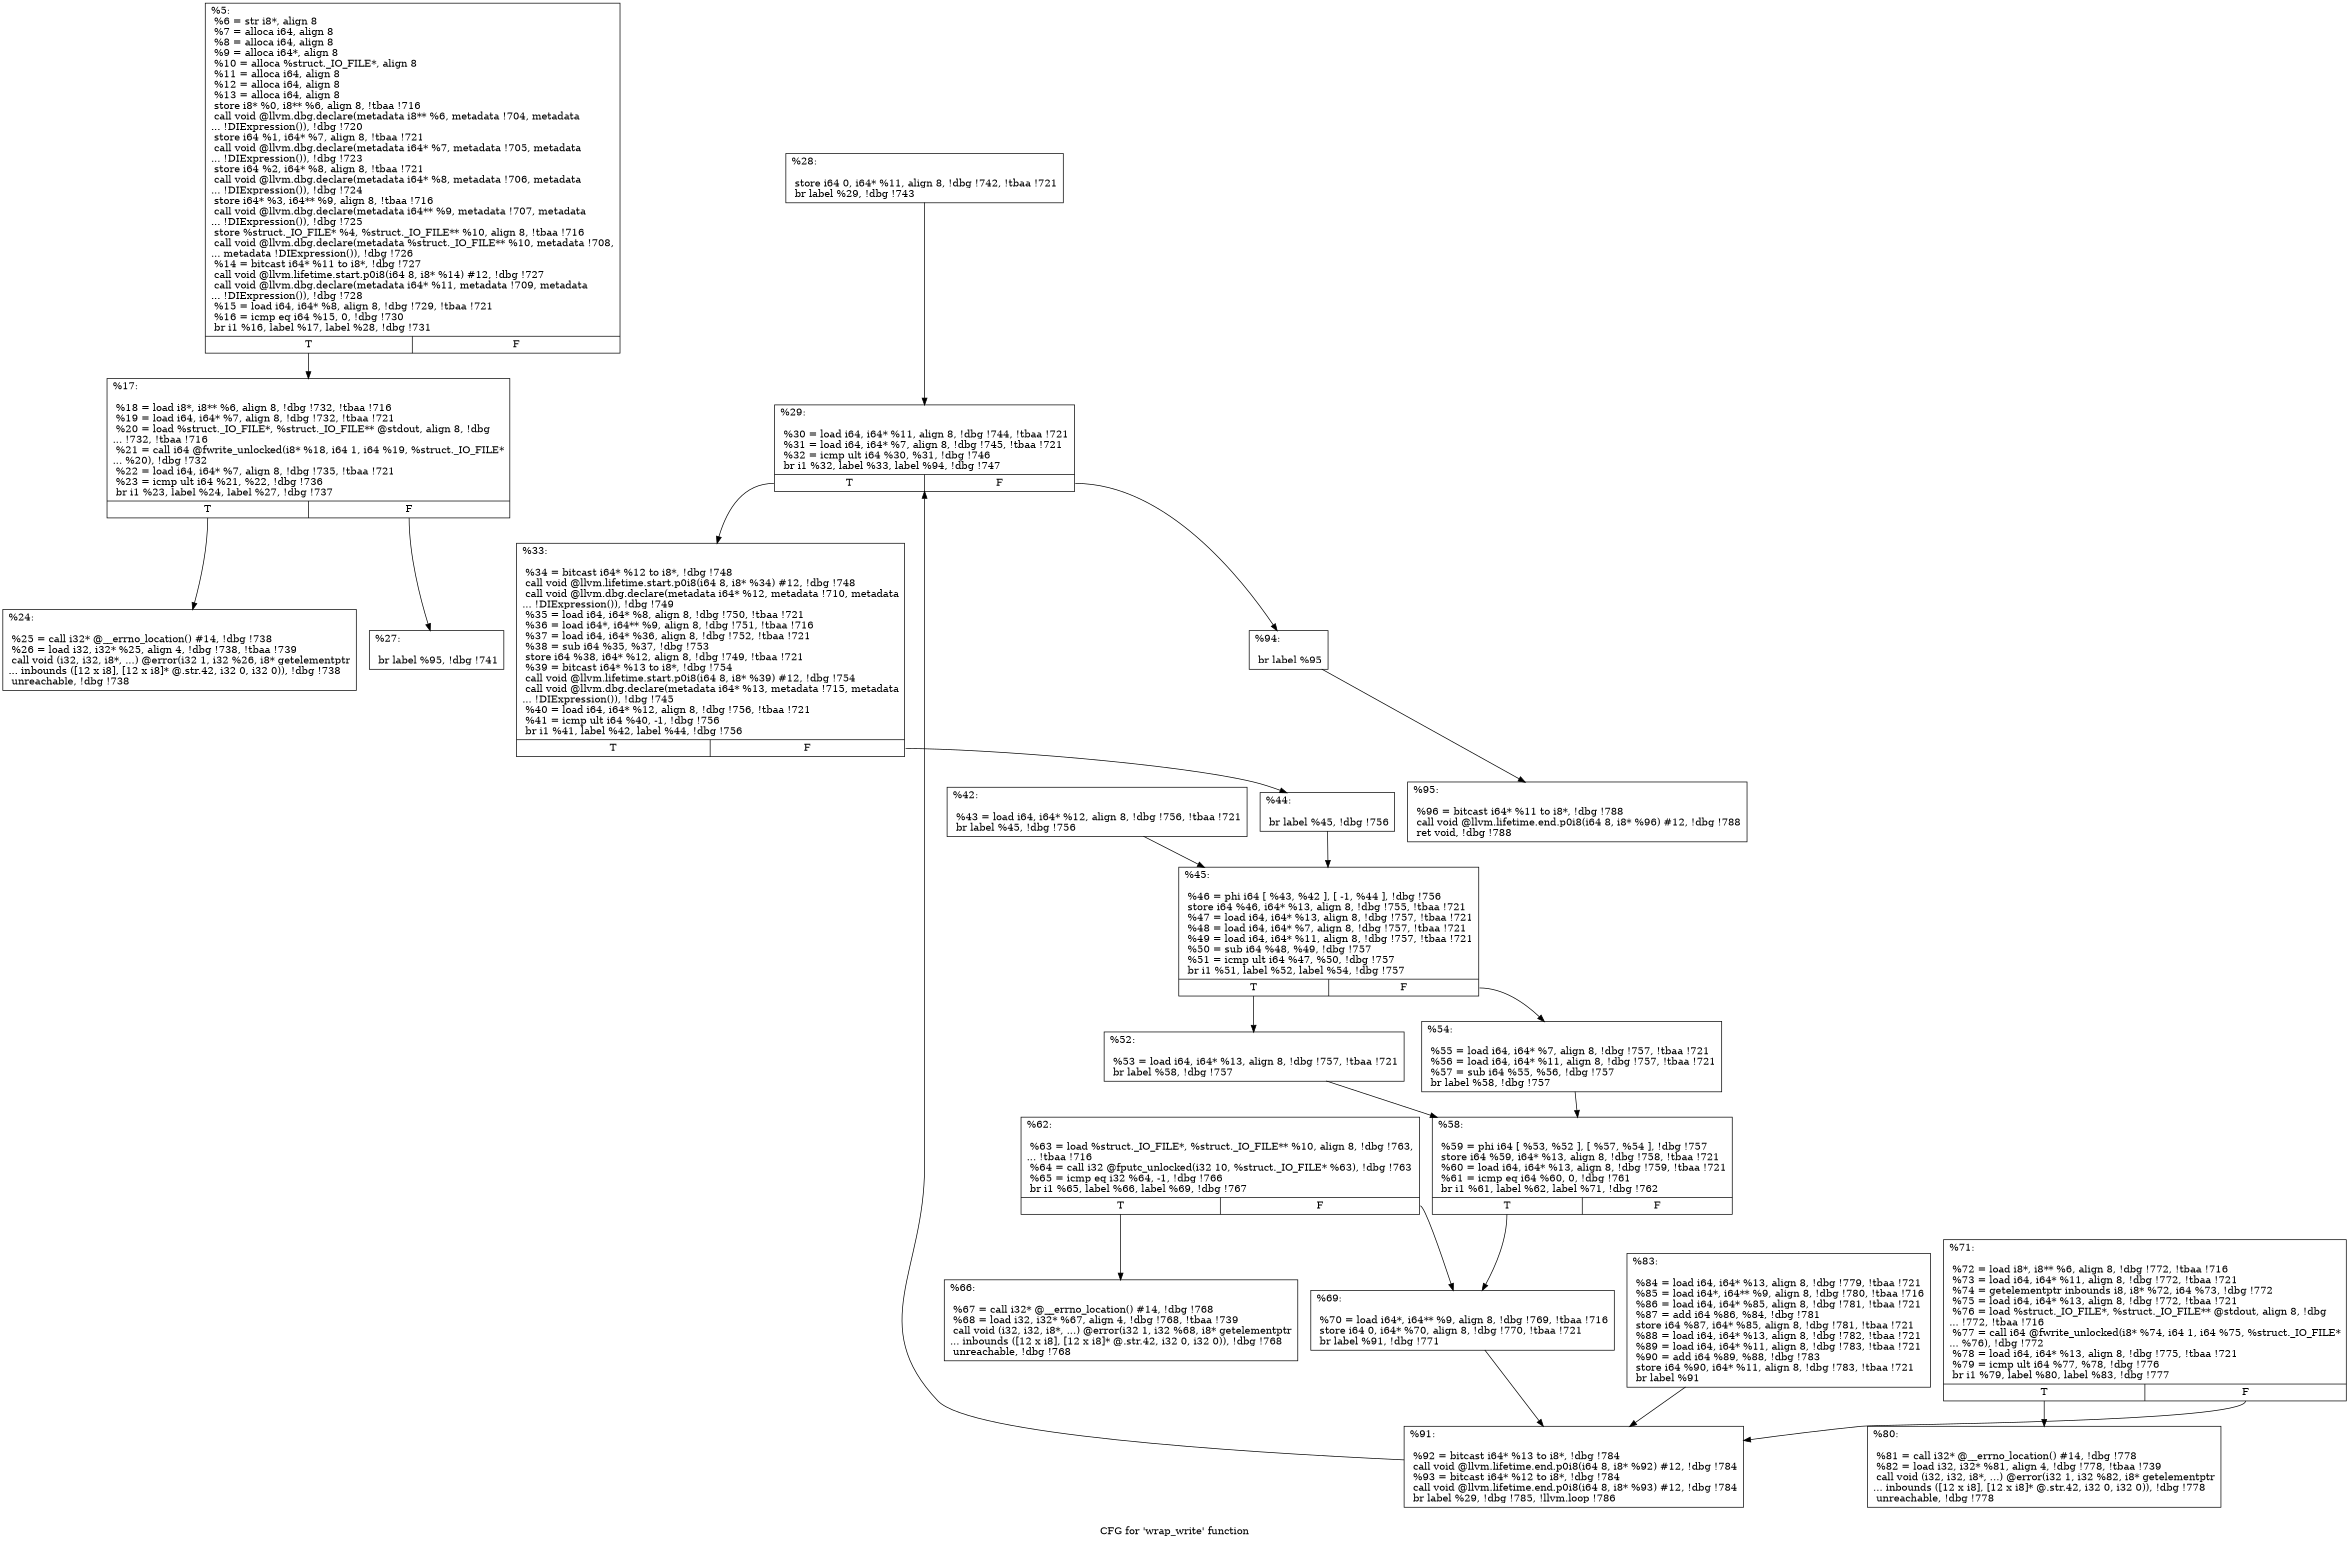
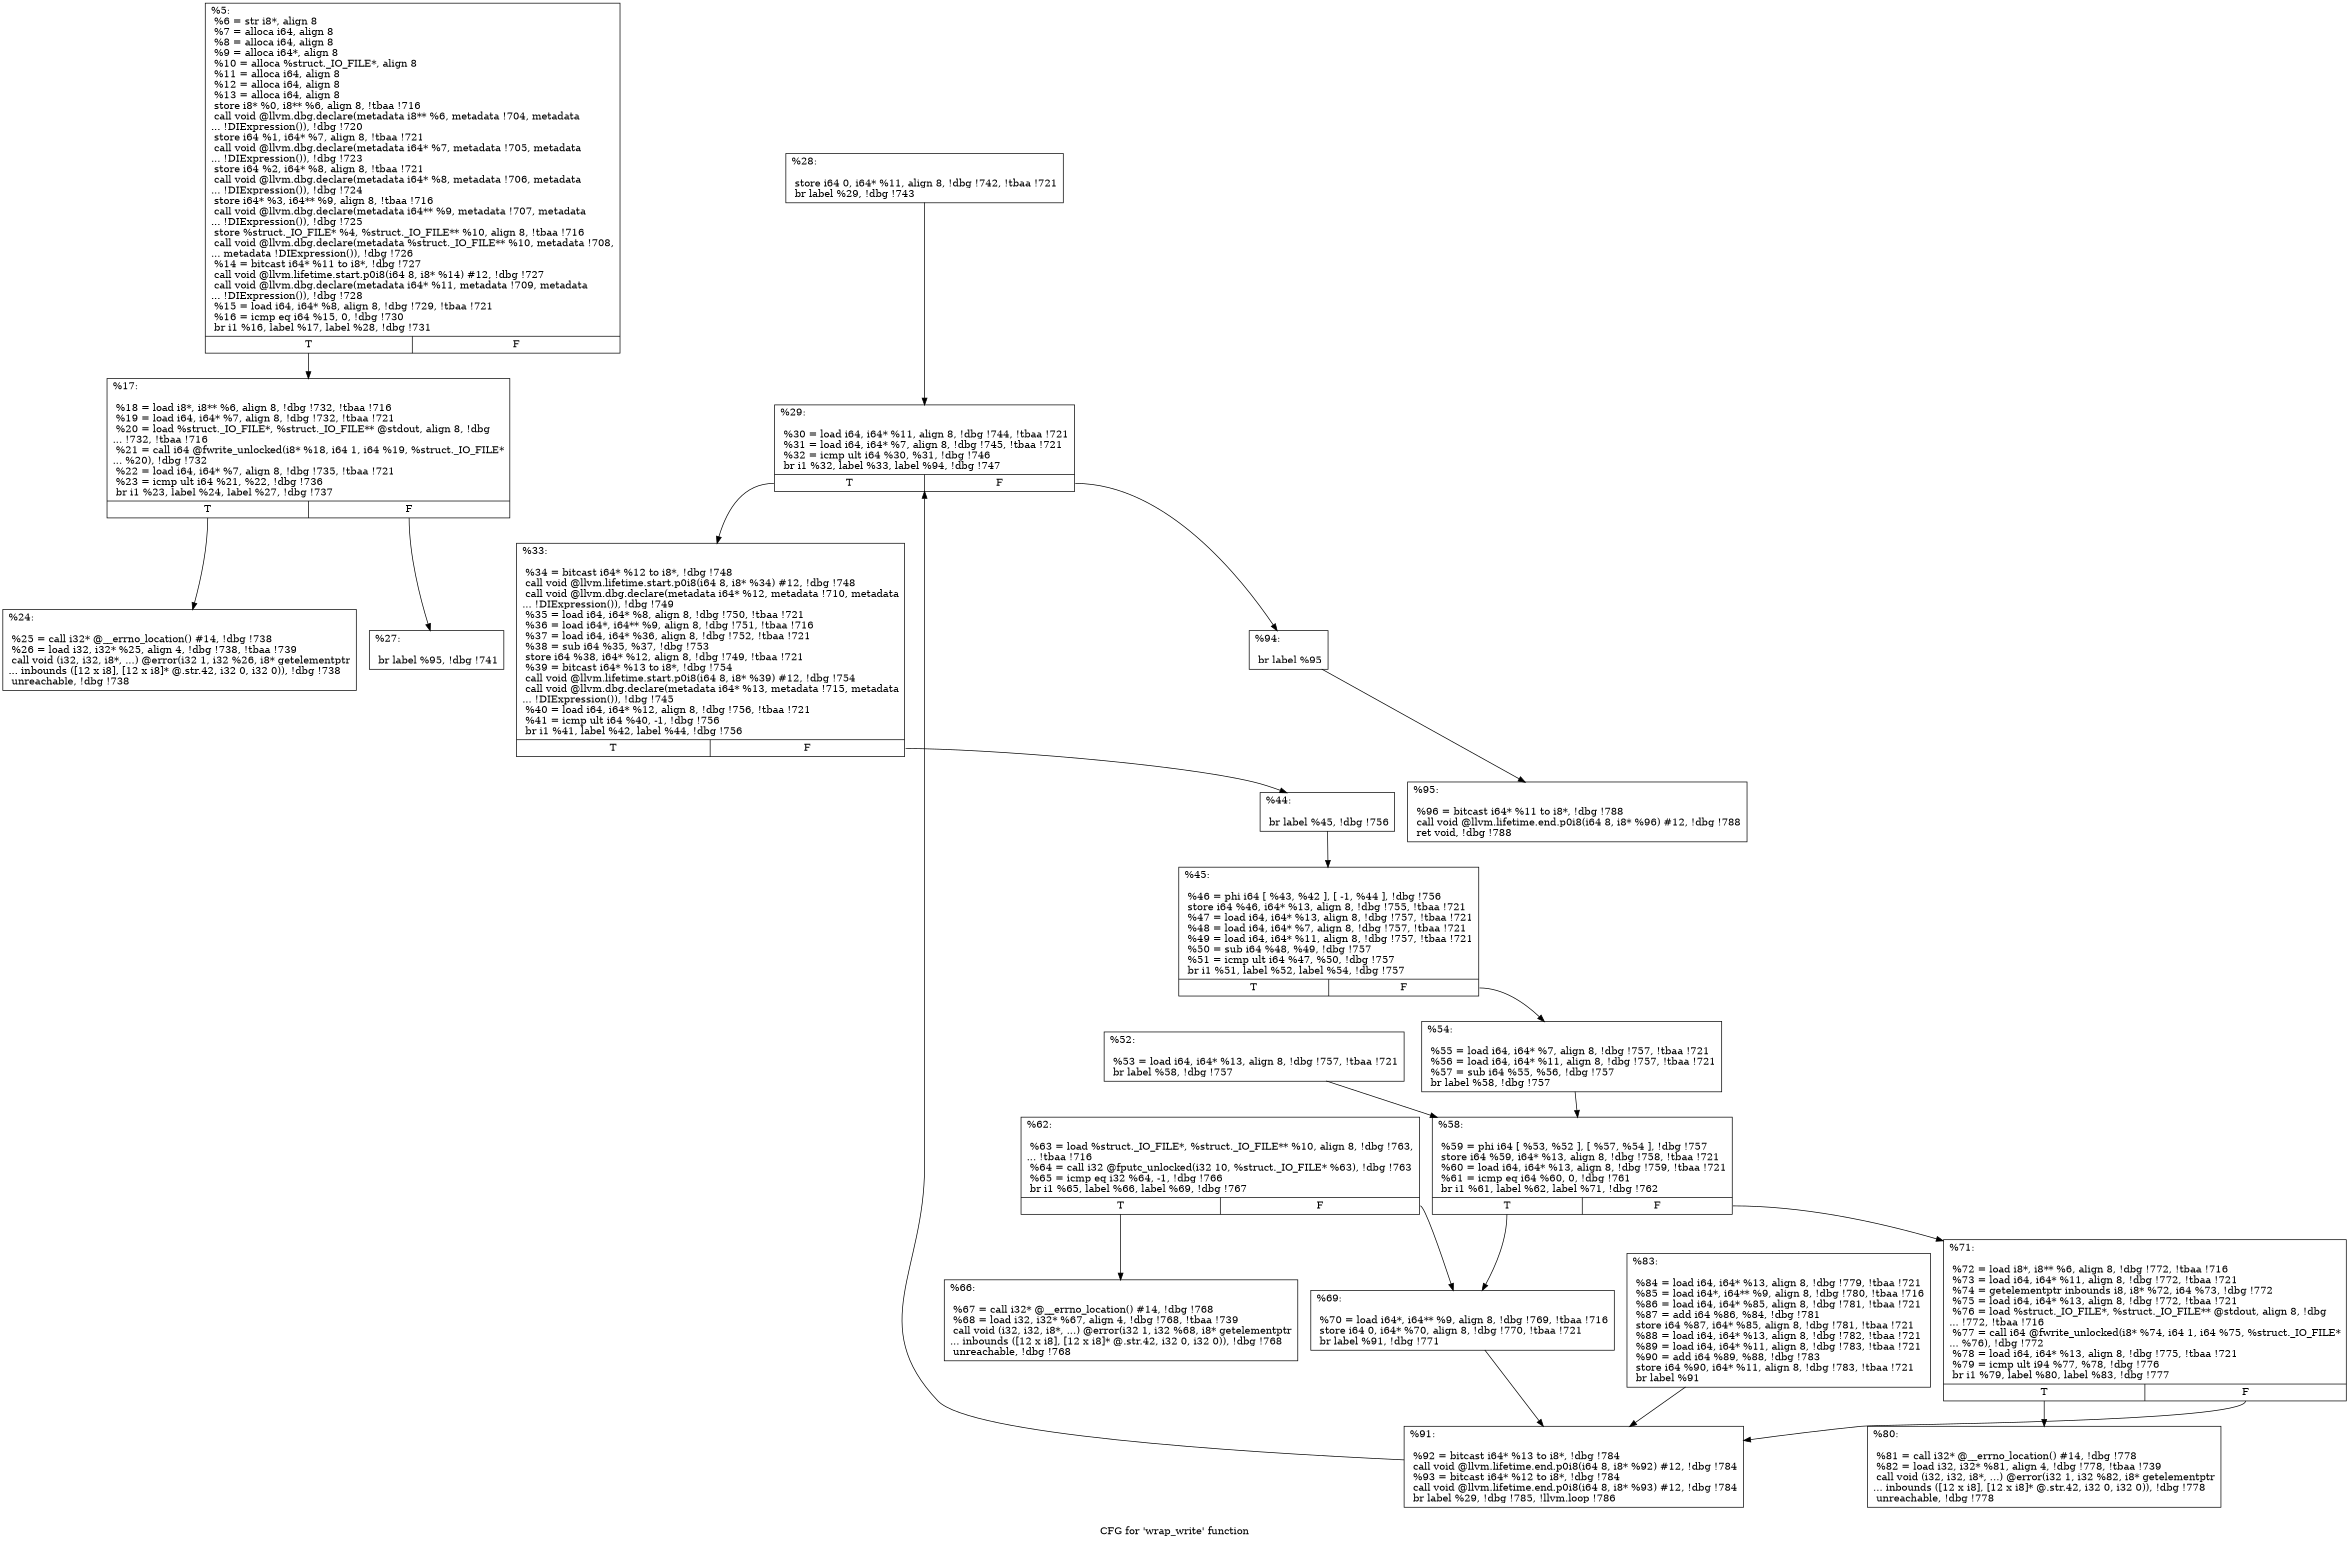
  digraph {
    fontname="DejaVu Serif"
    label="CFG for 'wrap_write' function"
    node [fontname="DejaVu Serif" shape=record]
    edge [fontname="DejaVu Serif"]
    n1 [label="{%5:\l  %6 = str i8*, align 8\l  %7 = alloca i64, align 8\l  %8 = alloca i64, align 8\l  %9 = alloca i64*, align 8\l  %10 = alloca %struct._IO_FILE*, align 8\l  %11 = alloca i64, align 8\l  %12 = alloca i64, align 8\l  %13 = alloca i64, align 8\l  store i8* %0, i8** %6, align 8, !tbaa !716\l  call void @llvm.dbg.declare(metadata i8** %6, metadata !704, metadata\l... !DIExpression()), !dbg !720\l  store i64 %1, i64* %7, align 8, !tbaa !721\l  call void @llvm.dbg.declare(metadata i64* %7, metadata !705, metadata\l... !DIExpression()), !dbg !723\l  store i64 %2, i64* %8, align 8, !tbaa !721\l  call void @llvm.dbg.declare(metadata i64* %8, metadata !706, metadata\l... !DIExpression()), !dbg !724\l  store i64* %3, i64** %9, align 8, !tbaa !716\l  call void @llvm.dbg.declare(metadata i64** %9, metadata !707, metadata\l... !DIExpression()), !dbg !725\l  store %struct._IO_FILE* %4, %struct._IO_FILE** %10, align 8, !tbaa !716\l  call void @llvm.dbg.declare(metadata %struct._IO_FILE** %10, metadata !708,\l... metadata !DIExpression()), !dbg !726\l  %14 = bitcast i64* %11 to i8*, !dbg !727\l  call void @llvm.lifetime.start.p0i8(i64 8, i8* %14) #12, !dbg !727\l  call void @llvm.dbg.declare(metadata i64* %11, metadata !709, metadata\l... !DIExpression()), !dbg !728\l  %15 = load i64, i64* %8, align 8, !dbg !729, !tbaa !721\l  %16 = icmp eq i64 %15, 0, !dbg !730\l  br i1 %16, label %17, label %28, !dbg !731\l|{<s0>T|<s1>F}}"]
    n2 [label="{%17:\l\l  %18 = load i8*, i8** %6, align 8, !dbg !732, !tbaa !716\l  %19 = load i64, i64* %7, align 8, !dbg !732, !tbaa !721\l  %20 = load %struct._IO_FILE*, %struct._IO_FILE** @stdout, align 8, !dbg\l... !732, !tbaa !716\l  %21 = call i64 @fwrite_unlocked(i8* %18, i64 1, i64 %19, %struct._IO_FILE*\l... %20), !dbg !732\l  %22 = load i64, i64* %7, align 8, !dbg !735, !tbaa !721\l  %23 = icmp ult i64 %21, %22, !dbg !736\l  br i1 %23, label %24, label %27, !dbg !737\l|{<s0>T|<s1>F}}"]
    n3 [label="{%24:\l\l  %25 = call i32* @__errno_location() #14, !dbg !738\l  %26 = load i32, i32* %25, align 4, !dbg !738, !tbaa !739\l  call void (i32, i32, i8*, ...) @error(i32 1, i32 %26, i8* getelementptr\l... inbounds ([12 x i8], [12 x i8]* @.str.42, i32 0, i32 0)), !dbg !738\l  unreachable, !dbg !738\l}"]
    n4 [label="{%27:\l\l  br label %95, !dbg !741\l}"]
    n5 [label="{%28:\l\l  store i64 0, i64* %11, align 8, !dbg !742, !tbaa !721\l  br label %29, !dbg !743\l}"]
    n6 [label="{%29:\l\l  %30 = load i64, i64* %11, align 8, !dbg !744, !tbaa !721\l  %31 = load i64, i64* %7, align 8, !dbg !745, !tbaa !721\l  %32 = icmp ult i64 %30, %31, !dbg !746\l  br i1 %32, label %33, label %94, !dbg !747\l|{<s0>T|<s1>F}}"]
    n7 [label="{%33:\l\l  %34 = bitcast i64* %12 to i8*, !dbg !748\l  call void @llvm.lifetime.start.p0i8(i64 8, i8* %34) #12, !dbg !748\l  call void @llvm.dbg.declare(metadata i64* %12, metadata !710, metadata\l... !DIExpression()), !dbg !749\l  %35 = load i64, i64* %8, align 8, !dbg !750, !tbaa !721\l  %36 = load i64*, i64** %9, align 8, !dbg !751, !tbaa !716\l  %37 = load i64, i64* %36, align 8, !dbg !752, !tbaa !721\l  %38 = sub i64 %35, %37, !dbg !753\l  store i64 %38, i64* %12, align 8, !dbg !749, !tbaa !721\l  %39 = bitcast i64* %13 to i8*, !dbg !754\l  call void @llvm.lifetime.start.p0i8(i64 8, i8* %39) #12, !dbg !754\l  call void @llvm.dbg.declare(metadata i64* %13, metadata !715, metadata\l... !DIExpression()), !dbg !745\l  %40 = load i64, i64* %12, align 8, !dbg !756, !tbaa !721\l  %41 = icmp ult i64 %40, -1, !dbg !756\l  br i1 %41, label %42, label %44, !dbg !756\l|{<s0>T|<s1>F}}"]
    n8 [label="{%94:\l\l  br label %95\l}"]
    n9 [label="{%95:\l\l  %96 = bitcast i64* %11 to i8*, !dbg !788\l  call void @llvm.lifetime.end.p0i8(i64 8, i8* %96) #12, !dbg !788\l  ret void, !dbg !788\l}"]
    n10 [label="{%44:\l\l  br label %45, !dbg !756\l}"]
-   n11 [label="{%42:\l\l  %43 = load i64, i64* %12, align 8, !dbg !756, !tbaa !721\l  br label %45, !dbg !756\l}"]
    n12 [label="{%45:\l\l  %46 = phi i64 [ %43, %42 ], [ -1, %44 ], !dbg !756\l  store i64 %46, i64* %13, align 8, !dbg !755, !tbaa !721\l  %47 = load i64, i64* %13, align 8, !dbg !757, !tbaa !721\l  %48 = load i64, i64* %7, align 8, !dbg !757, !tbaa !721\l  %49 = load i64, i64* %11, align 8, !dbg !757, !tbaa !721\l  %50 = sub i64 %48, %49, !dbg !757\l  %51 = icmp ult i64 %47, %50, !dbg !757\l  br i1 %51, label %52, label %54, !dbg !757\l|{<s0>T|<s1>F}}"]
    n13 [label="{%52:\l\l  %53 = load i64, i64* %13, align 8, !dbg !757, !tbaa !721\l  br label %58, !dbg !757\l}"]
    n14 [label="{%54:\l\l  %55 = load i64, i64* %7, align 8, !dbg !757, !tbaa !721\l  %56 = load i64, i64* %11, align 8, !dbg !757, !tbaa !721\l  %57 = sub i64 %55, %56, !dbg !757\l  br label %58, !dbg !757\l}"]
    n15 [label="{%58:\l\l  %59 = phi i64 [ %53, %52 ], [ %57, %54 ], !dbg !757\l  store i64 %59, i64* %13, align 8, !dbg !758, !tbaa !721\l  %60 = load i64, i64* %13, align 8, !dbg !759, !tbaa !721\l  %61 = icmp eq i64 %60, 0, !dbg !761\l  br i1 %61, label %62, label %71, !dbg !762\l|{<s0>T|<s1>F}}"]
-   n16 [label="{%71:\l\l  %72 = load i8*, i8** %6, align 8, !dbg !772, !tbaa !716\l  %73 = load i64, i64* %11, align 8, !dbg !772, !tbaa !721\l  %74 = getelementptr inbounds i8, i8* %72, i64 %73, !dbg !772\l  %75 = load i64, i64* %13, align 8, !dbg !772, !tbaa !721\l  %76 = load %struct._IO_FILE*, %struct._IO_FILE** @stdout, align 8, !dbg\l... !772, !tbaa !716\l  %77 = call i64 @fwrite_unlocked(i8* %74, i64 1, i64 %75, %struct._IO_FILE*\l... %76), !dbg !772\l  %78 = load i64, i64* %13, align 8, !dbg !775, !tbaa !721\l  %79 = icmp ult i64 %77, %78, !dbg !776\l  br i1 %79, label %80, label %83, !dbg !777\l|{<s0>T|<s1>F}}"]
+   n16 [label="{%71:\l\l  %72 = load i8*, i8** %6, align 8, !dbg !772, !tbaa !716\l  %73 = load i64, i64* %11, align 8, !dbg !772, !tbaa !721\l  %74 = getelementptr inbounds i8, i8* %72, i64 %73, !dbg !772\l  %75 = load i64, i64* %13, align 8, !dbg !772, !tbaa !721\l  %76 = load %struct._IO_FILE*, %struct._IO_FILE** @stdout, align 8, !dbg\l... !772, !tbaa !716\l  %77 = call i64 @fwrite_unlocked(i8* %74, i64 1, i64 %75, %struct._IO_FILE*\l... %76), !dbg !772\l  %78 = load i64, i64* %13, align 8, !dbg !775, !tbaa !721\l  %79 = icmp ult i94 %77, %78, !dbg !776\l  br i1 %79, label %80, label %83, !dbg !777\l|{<s0>T|<s1>F}}"]
    n17 [label="{%69:\l\l  %70 = load i64*, i64** %9, align 8, !dbg !769, !tbaa !716\l  store i64 0, i64* %70, align 8, !dbg !770, !tbaa !721\l  br label %91, !dbg !771\l}"]
    n18 [label="{%62:\l\l  %63 = load %struct._IO_FILE*, %struct._IO_FILE** %10, align 8, !dbg !763,\l... !tbaa !716\l  %64 = call i32 @fputc_unlocked(i32 10, %struct._IO_FILE* %63), !dbg !763\l  %65 = icmp eq i32 %64, -1, !dbg !766\l  br i1 %65, label %66, label %69, !dbg !767\l|{<s0>T|<s1>F}}"]
    n19 [label="{%66:\l\l  %67 = call i32* @__errno_location() #14, !dbg !768\l  %68 = load i32, i32* %67, align 4, !dbg !768, !tbaa !739\l  call void (i32, i32, i8*, ...) @error(i32 1, i32 %68, i8* getelementptr\l... inbounds ([12 x i8], [12 x i8]* @.str.42, i32 0, i32 0)), !dbg !768\l  unreachable, !dbg !768\l}"]
    n20 [label="{%80:\l\l  %81 = call i32* @__errno_location() #14, !dbg !778\l  %82 = load i32, i32* %81, align 4, !dbg !778, !tbaa !739\l  call void (i32, i32, i8*, ...) @error(i32 1, i32 %82, i8* getelementptr\l... inbounds ([12 x i8], [12 x i8]* @.str.42, i32 0, i32 0)), !dbg !778\l  unreachable, !dbg !778\l}"]
    n21 [label="{%91:\l\l  %92 = bitcast i64* %13 to i8*, !dbg !784\l  call void @llvm.lifetime.end.p0i8(i64 8, i8* %92) #12, !dbg !784\l  %93 = bitcast i64* %12 to i8*, !dbg !784\l  call void @llvm.lifetime.end.p0i8(i64 8, i8* %93) #12, !dbg !784\l  br label %29, !dbg !785, !llvm.loop !786\l}"]
    n22 [label="{%83:\l\l  %84 = load i64, i64* %13, align 8, !dbg !779, !tbaa !721\l  %85 = load i64*, i64** %9, align 8, !dbg !780, !tbaa !716\l  %86 = load i64, i64* %85, align 8, !dbg !781, !tbaa !721\l  %87 = add i64 %86, %84, !dbg !781\l  store i64 %87, i64* %85, align 8, !dbg !781, !tbaa !721\l  %88 = load i64, i64* %13, align 8, !dbg !782, !tbaa !721\l  %89 = load i64, i64* %11, align 8, !dbg !783, !tbaa !721\l  %90 = add i64 %89, %88, !dbg !783\l  store i64 %90, i64* %11, align 8, !dbg !783, !tbaa !721\l  br label %91\l}"]
    n1 -> n2 [tailport=s0]
    n2 -> n3 [tailport=s0]
    n2 -> n4 [tailport=s1]
    n5 -> n6
    n6 -> n7 [tailport=s0]
    n6 -> n8 [tailport=s1]
    n7 -> n10 [tailport=s1]
    n8 -> n9
    n10 -> n12
-   n11 -> n12
-   n12 -> n13 [tailport=s0]
    n12 -> n14 [tailport=s1]
    n13 -> n15
    n14 -> n15
+   n15 -> n16 [tailport=s1]
    n15 -> n17 [tailport=s0]
    n16 -> n20 [tailport=s0]
    n16 -> n21 [tailport=s1]
    n17 -> n21
    n18 -> n17 [tailport=s1]
    n18 -> n19 [tailport=s0]
    n21 -> n6
    n22 -> n21
  }
